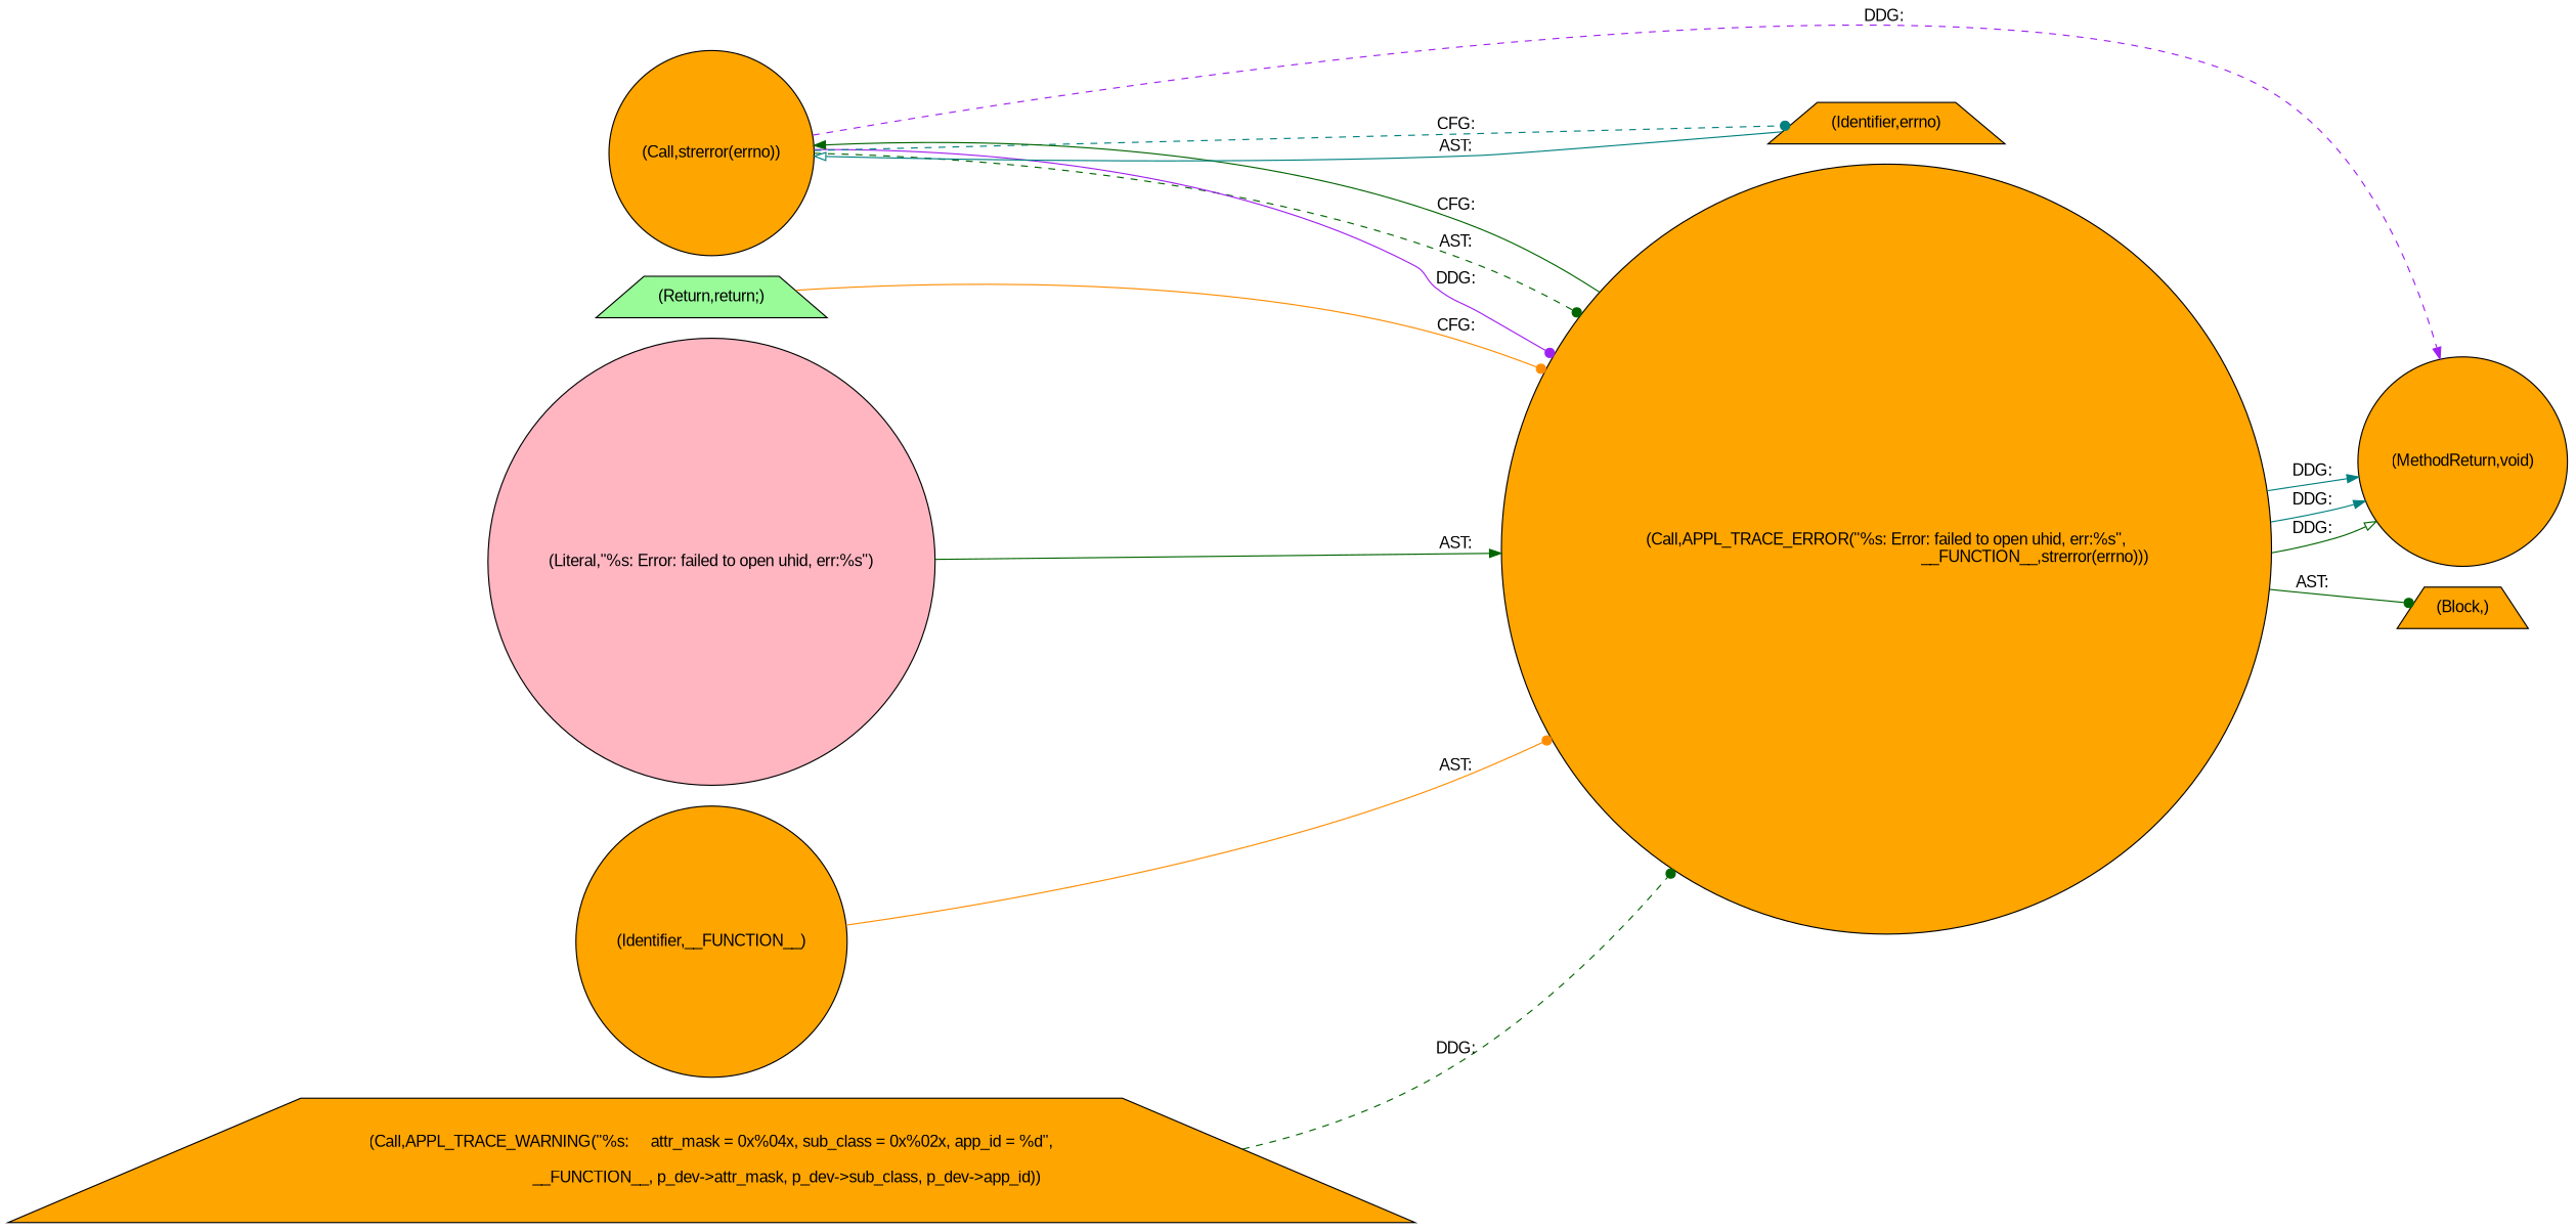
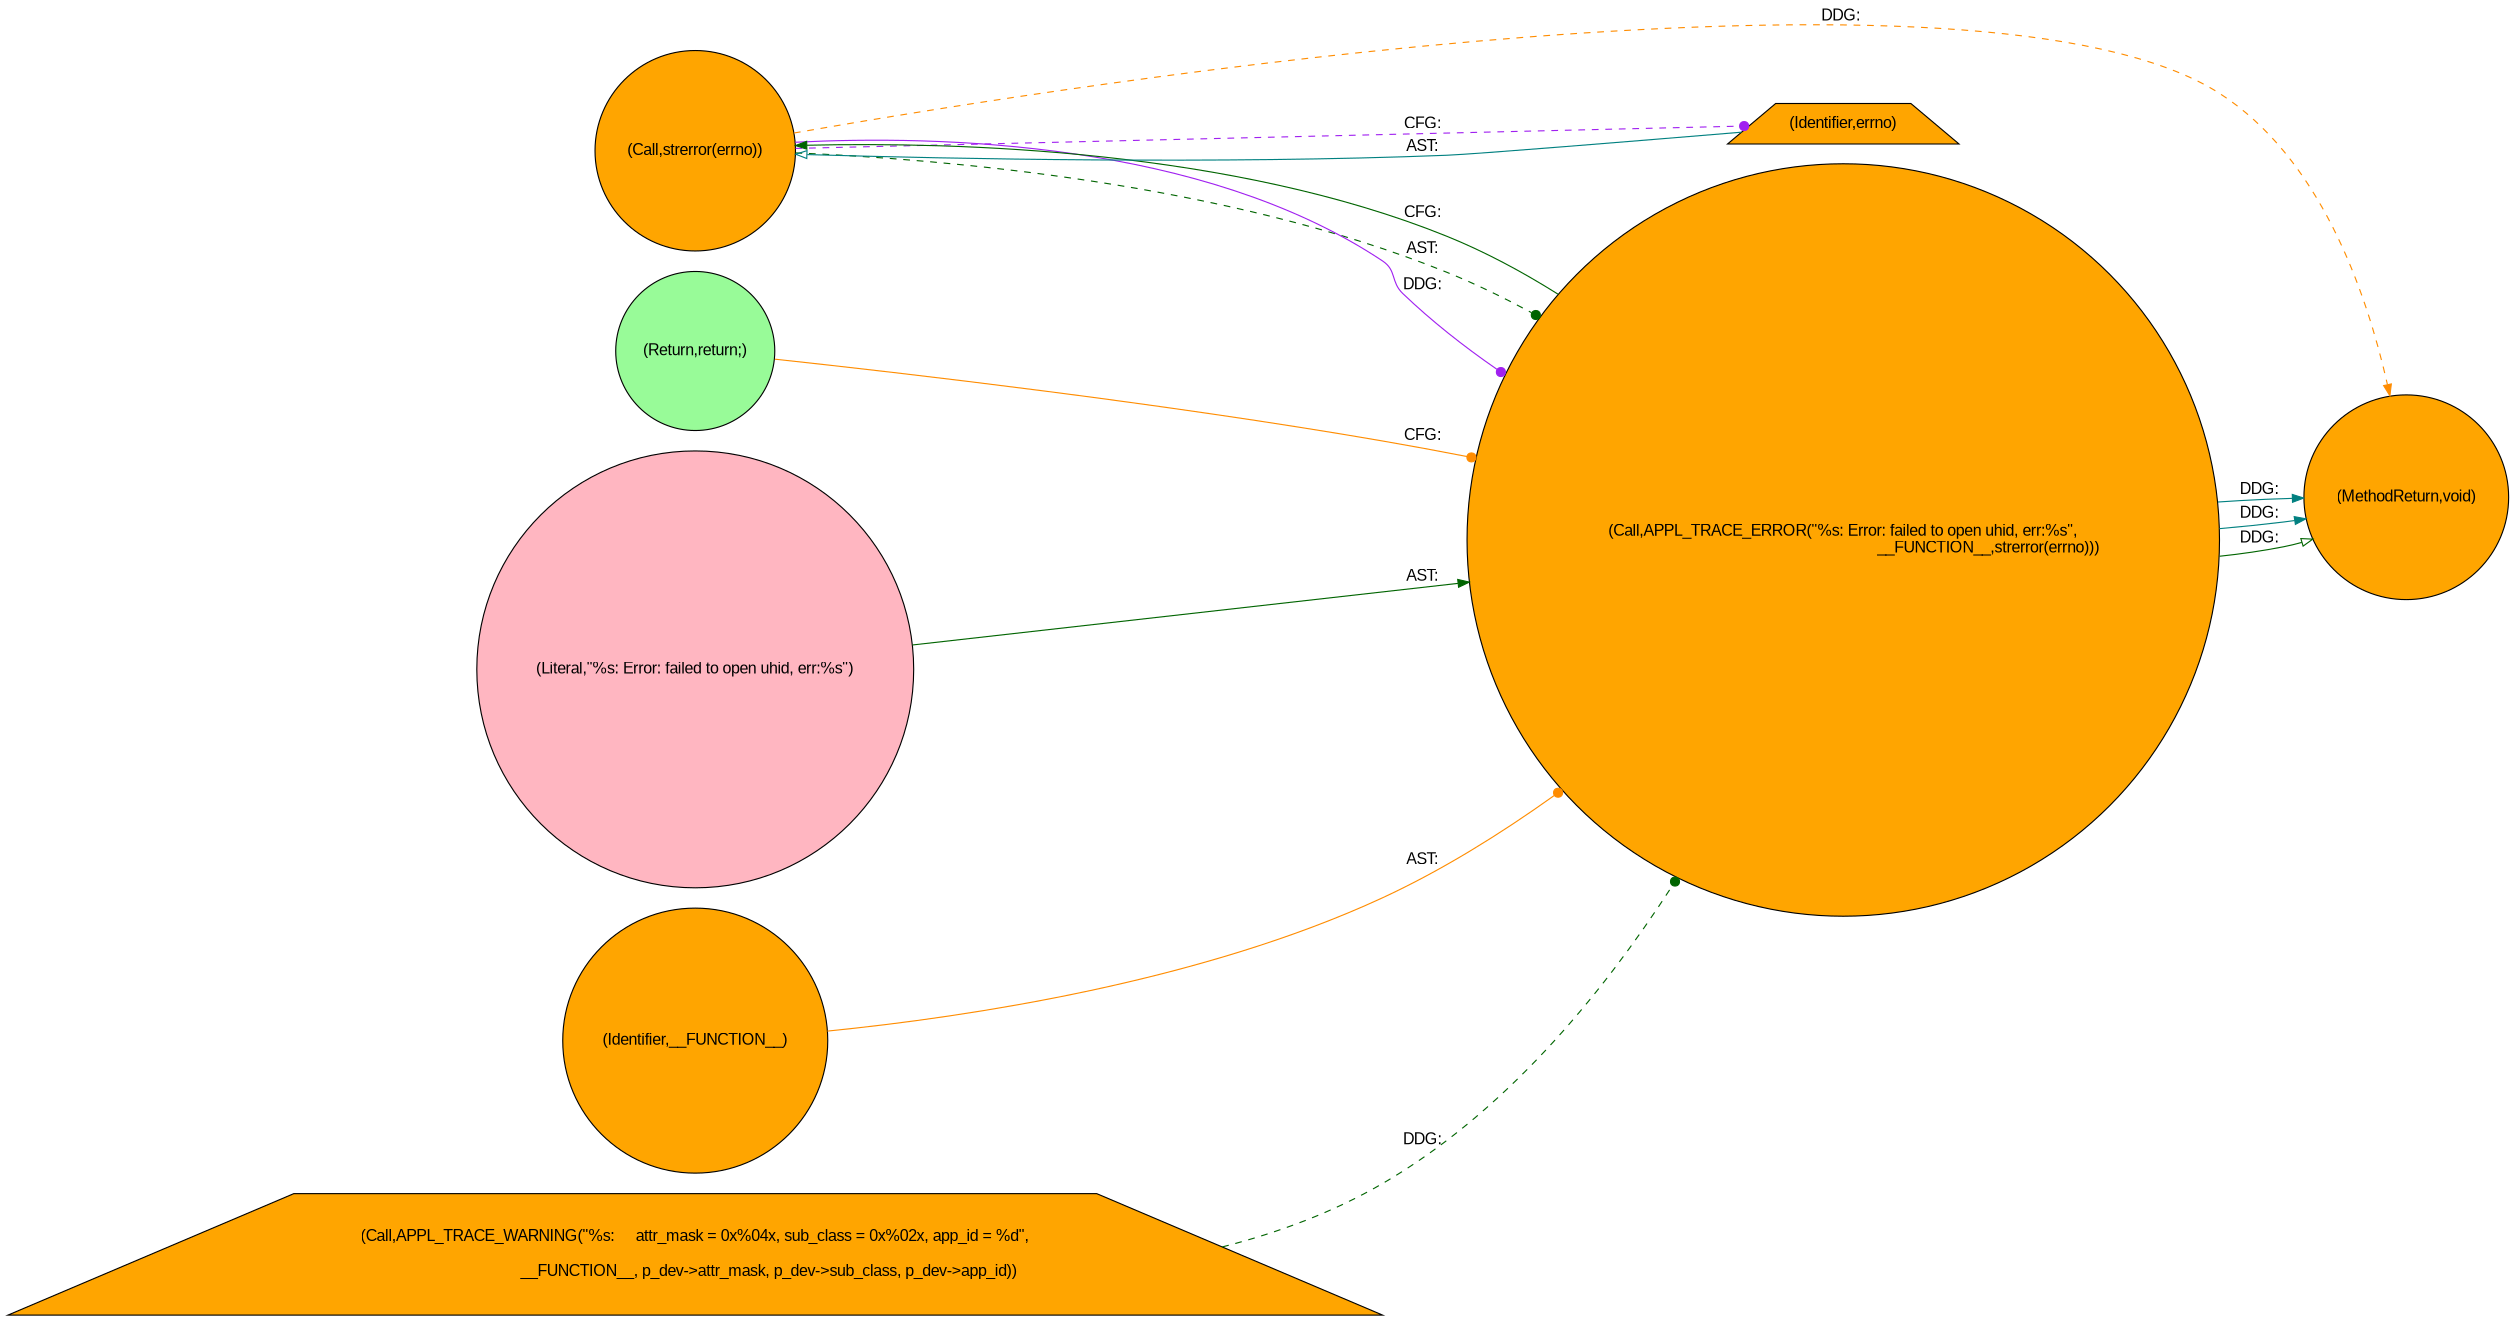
  digraph {
    fontname="Liberation Sans"
    rankdir=LR
    node [fillcolor=orange fontname="Liberation Sans" shape=circle style=filled]
    edge [arrowhead=dot color=darkgreen fontname="Liberation Sans" style=solid]
    n1 [label="(Call,strerror(errno))"]
    n2 [label="(Call,APPL_TRACE_ERROR(\"%s: Error: failed to open uhid, err:%s\",\n                                                                     __FUNCTION__,strerror(errno)))"]
    n3 [label="(MethodReturn,void)"]
    n4 [label="(Identifier,errno)" shape=trapezium]
-   n5 [label="(Block,)" shape=trapezium]
-   n6 [fillcolor=palegreen label="(Return,return;)" shape=trapezium]
+   n6 [fillcolor=palegreen label="(Return,return;)"]
    n7 [fillcolor=lightpink label="(Literal,\"%s: Error: failed to open uhid, err:%s\")"]
    n8 [label="(Identifier,__FUNCTION__)"]
    n9 [label="(Call,APPL_TRACE_WARNING(\"%s:     attr_mask = 0x%04x, sub_class = 0x%02x, app_id = %d\",\n\n                                   __FUNCTION__, p_dev->attr_mask, p_dev->sub_class, p_dev->app_id))" shape=trapezium]
    n1 -> n2 [label="AST: " style=dashed]
    n1 -> n2 [color=purple label="DDG: "]
-   n1 -> n3 [arrowhead=normal color=purple label="DDG: " style=dashed]
-   n1 -> n4 [color=teal label="CFG: " style=dashed]
+   n1 -> n3 [arrowhead=normal color=darkorange label="DDG: " style=dashed]
+   n1 -> n4 [color=purple label="CFG: " style=dashed]
    n2 -> n1 [arrowhead=normal label="CFG: "]
    n2 -> n3 [arrowhead=normal color=teal label="DDG: "]
    n2 -> n3 [arrowhead=normal color=teal label="DDG: "]
    n2 -> n3 [arrowhead=onormal label="DDG: "]
-   n2 -> n5 [label="AST: "]
    n4 -> n1 [arrowhead=onormal color=teal label="AST: "]
    n6 -> n2 [color=darkorange label="CFG: "]
    n7 -> n2 [arrowhead=normal label="AST: "]
    n8 -> n2 [color=darkorange label="AST: "]
    n9 -> n2 [label="DDG: " style=dashed]
  }
